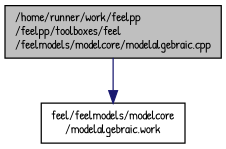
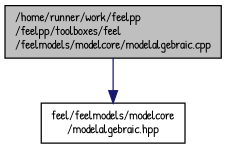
  digraph {
    fontname="Patrick Hand"
    node [color=black fontname="Patrick Hand" fontsize=10 shape=record style=filled]
    n1 [fillcolor=grey75 fontcolor=black height=0.2 label="/home/runner/work/feelpp\l/feelpp/toolboxes/feel\l/feelmodels/modelcore/modelalgebraic.cpp" width=0.4]
-   n2 [fillcolor=white height=0.2 label="feel/feelmodels/modelcore\l/modelalgebraic.work" width=0.4]
+   n2 [fillcolor=white height=0.2 label="feel/feelmodels/modelcore\l/modelalgebraic.hpp" width=0.4]
    n1 -> n2 [color=midnightblue fontname="Patrick Hand" fontsize=10 labelfontname=Helvetica labelfontsize=10 style=solid]
  }
